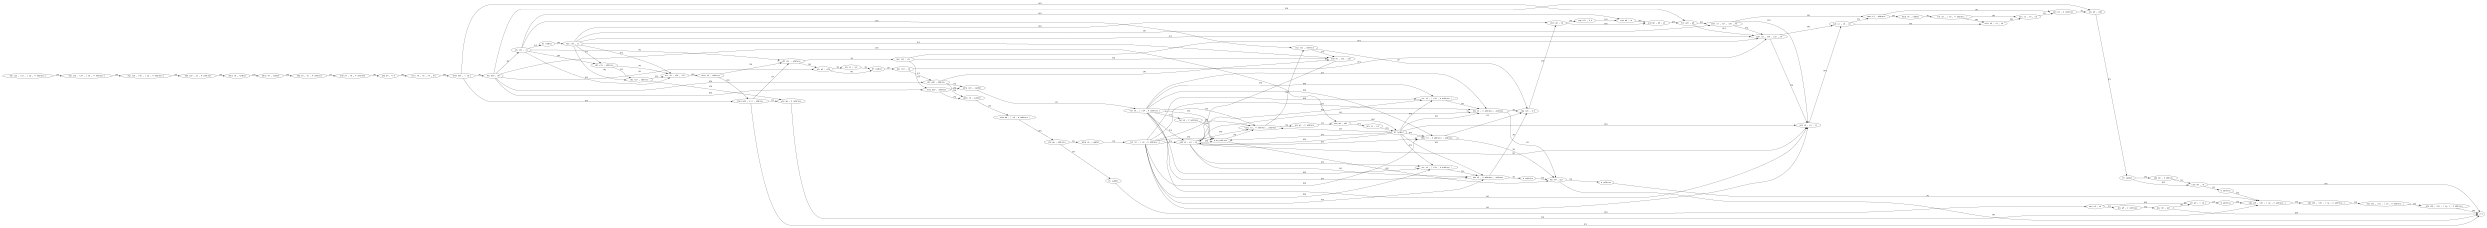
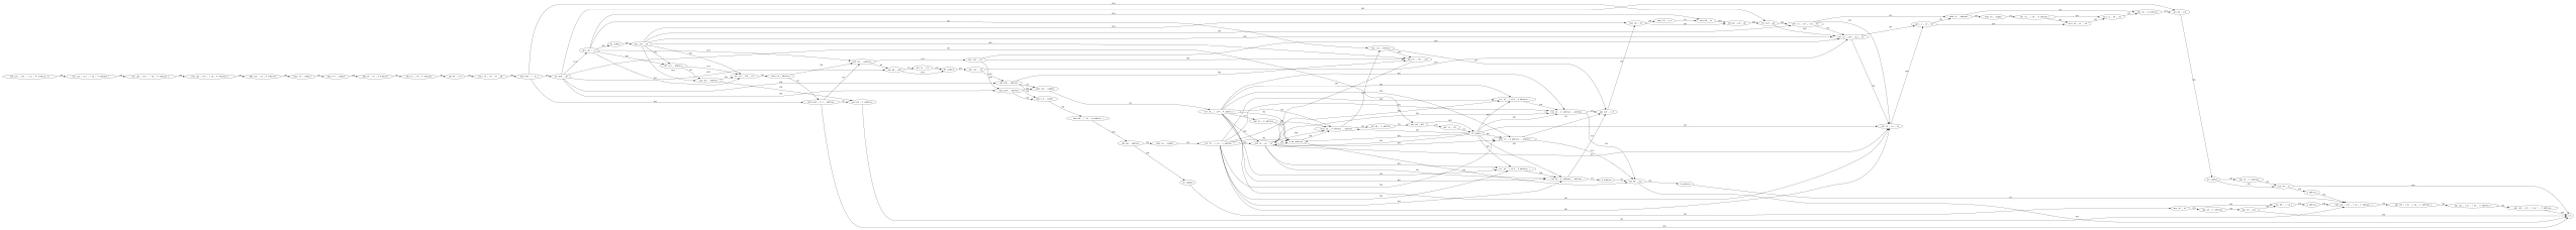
  digraph {
    fontname="Source Code Pro"
    rankdir=LR
    node [fontname="Source Code Pro"]
    edge [fontname="Source Code Pro"]
+   n1 [label="stp x24 , x23 , [ sp , #- address ]!"]
    n2 [label="stp x22 , x21 , [ sp , # address ]"]
    n3 [label="stp x20 , x19 , [ sp , # address ]"]
    n4 [label="stp x29 , x30 , [ sp , # address ]"]
    n5 [label="add x29 , sp , # address"]
    n6 [label="adrp x8 , symbol"]
    n7 [label="adrp x9 , symbol"]
    n8 [label="add x8 , x8 , # address"]
    n9 [label="add x9 , x9 , # address"]
    n10 [label="cmp w0 , # 0"]
    n11 [label="csel x8 , x8 , x9 , eq"]
    n12 [label="ldrb w23 , [ x8 ]"]
    n13 [label="mov w19 , w0"]
    n14 [label="tbnz w23 , # 0 , address"]
    n15 [label="tst w23 , w8"]
    n16 [label="mov x21 , x1"]
    n17 [label="mov w0 , w19"]
    n18 [label="cbnz w19 , address"]
    n19 [label="cbz w19 , address"]
    n20 [label="mov w0 , w19"]
    n21 [label="mov w0 , w19"]
    n22 [label="cbz x21 , address"]
    n23 [label="mov w0 , # address"]
    n24 [label=ret]
    n25 [label="csel x2 , xzr , x20 , ne"]
    n26 [label="csel x8 , x20 , x22 , ne"]
    n27 [label="bl symbol"]
    n28 [label="cbz x21 , address"]
    n29 [label="orr x8 , x20 , x21"]
    n30 [label="cbz x21 , address"]
    n31 [label="cset w9 , eq"]
    n32 [label="mov x1 , xzr"]
    n33 [label="bl symbol"]
    n34 [label="adrp x24 , symbol"]
    n35 [label="adrp x8 , symbol"]
    n36 [label="add x8 , x22 , x20"]
    n37 [label="mov x1 , xzr"]
    n38 [label="bl symbol"]
    n39 [label="bl symbol"]
    n40 [label="mov x20 , x0"]
    n41 [label="cbz x20 , address"]
    n42 [label="cbnz x8 , address"]
    n43 [label="mov x22 , xzr"]
    n44 [label="cmp x20 , # 0"]
    n45 [label="and w8 , w9 , w8"]
    n46 [label="cset w8 , ne"]
    n47 [label="add x0 , x8 , x0"]
    n48 [label="cmp x21 , # 0"]
    n49 [label="sub x9 , x0 , x2"]
    n50 [label="cbnz x2 , address"]
    n51 [label="sub x1 , x9 , x8"]
    n52 [label="ldp x29 , x30 , [ sp , # address ]"]
    n53 [label="ldp x20 , x19 , [ sp , # address ]"]
    n54 [label="mov x22 , x0"]
    n55 [label="ldp x22 , x21 , [ sp , # address ]"]
    n56 [label="ldr x0 , [ x24 , # address ]"]
    n57 [label="ldrb w8 , [ x8 , # address ]"]
    n58 [label="cmn x0 , # address"]
    n59 [label="b.eq address"]
    n60 [label="tbnz x0 , # address , address"]
    n61 [label="tbnz x0 , # address , address"]
    n62 [label="str x0 , [ x24 , # address ]"]
    n63 [label="tbz x0 , # address , address"]
    n64 [label="str x0 , [ x24 , # address ]"]
    n65 [label="tbz x0 , # address , address"]
    n66 [label="cbz w8 , address"]
    n67 [label="mov w0 , wzr"]
    n68 [label="mov w2 , # address"]
    n69 [label="b address"]
    n70 [label="b address"]
    n71 [label="bl symbol"]
    n72 [label="adrp x8 , symbol"]
    n73 [label="mov x8 , x0"]
    n74 [label="ldr x0 , [ x8 , # address ]"]
    n75 [label="mov w9 , # address"]
    n76 [label="str w9 , [ x8 ]"]
    n77 [label="mov w0 , wzr"]
    n78 [label="b address"]
    n79 [label="ldp x24 , x23 , [ sp ] , # address"]
    n80 [label="mov w3 , # address"]
    n81 [label="adrp x8 , symbol"]
    n82 [label="sdiv x9 , x1 , x8"]
    n83 [label="mul x1 , x9 , x8"]
    n84 [label="ldr x8 , [ x8 , # address ]"]
    n85 [label="cmn w0 , # address"]
    n86 [label="cset w0 , ne"]
    n87 [label="b address"]
+   n1 -> n2 [label=CFG]
    n2 -> n3 [label=CFG]
    n3 -> n4 [label=CFG]
    n4 -> n5 [label=CFG]
    n5 -> n6 [label=CFG]
    n6 -> n7 [label=CFG]
    n7 -> n8 [label=CFG]
    n8 -> n9 [label=CFG]
    n9 -> n10 [label=CFG]
    n10 -> n11 [label=CFG]
    n11 -> n12 [label=DFG]
    n12 -> n13 [label=CFG]
    n12 -> n14 [label=DFG]
    n12 -> n15 [label=DFG]
    n13 -> n16 [label=CFG]
    n13 -> n17 [label=DFG]
    n13 -> n18 [label=DFG]
    n13 -> n19 [label=DFG]
    n13 -> n20 [label=DFG]
    n13 -> n21 [label=DFG]
    n14 -> n22 [label=CFG]
    n14 -> n23 [label=CFG]
    n14 -> n24 [label=DFG]
    n15 -> n25 [label=DFG]
    n15 -> n26 [label=DFG]
    n16 -> n22 [label=DFG]
    n16 -> n27 [label=CFG]
    n16 -> n28 [label=DFG]
    n16 -> n29 [label=DFG]
    n16 -> n30 [label=DFG]
    n16 -> n31 [label=DFG]
    n17 -> n32 [label=CFG]
    n17 -> n33 [label=DFG]
    n18 -> n34 [label=CFG]
    n18 -> n35 [label=CFG]
    n19 -> n34 [label=CFG]
    n19 -> n35 [label=CFG]
    n19 -> n36 [label=DFG]
    n20 -> n37 [label=CFG]
    n20 -> n38 [label=DFG]
    n21 -> n39 [label=DFG]
    n22 -> n17 [label=CFG]
    n22 -> n43 [label=CFG]
    n23 -> n52 [label=CFG]
    n25 -> n26 [label=CFG]
    n25 -> n49 [label=DFG]
    n25 -> n50 [label=DFG]
    n26 -> n49 [label=CFG]
    n26 -> n51 [label=DFG]
    n27 -> n40 [label=DFG]
    n28 -> n29 [label=CFG]
    n28 -> n41 [label=CFG]
    n29 -> n42 [label=DFG]
    n30 -> n36 [label=CFG]
    n30 -> n44 [label=CFG]
    n31 -> n45 [label=DFG]
    n32 -> n33 [label=CFG]
    n33 -> n54 [label=DFG]
    n34 -> n56 [label=CFG]
    n35 -> n57 [label=CFG]
    n36 -> n47 [label=DFG]
    n37 -> n38 [label=CFG]
    n38 -> n47 [label=DFG]
    n38 -> n49 [label=DFG]
    n38 -> n59 [label=DFG]
    n38 -> n60 [label=DFG]
    n38 -> n61 [label=DFG]
    n38 -> n62 [label=DFG]
    n38 -> n63 [label=DFG]
    n38 -> n64 [label=DFG]
    n38 -> n65 [label=DFG]
    n39 -> n85 [label=CFG]
    n39 -> n86 [label=DFG]
    n40 -> n25 [label=DFG]
    n40 -> n26 [label=DFG]
    n40 -> n28 [label=CFG]
    n40 -> n29 [label=DFG]
    n40 -> n36 [label=DFG]
    n40 -> n41 [label=DFG]
    n40 -> n46 [label=DFG]
    n41 -> n23 [label=CFG]
    n41 -> n29 [label=CFG]
    n42 -> n14 [label=CFG]
    n42 -> n22 [label=CFG]
    n43 -> n18 [label=CFG]
    n43 -> n26 [label=DFG]
    n43 -> n36 [label=DFG]
    n44 -> n46 [label=CFG]
    n45 -> n15 [label=DFG]
    n46 -> n45 [label=DFG]
    n46 -> n48 [label=CFG]
    n47 -> n49 [label=DFG]
    n47 -> n59 [label=DFG]
    n47 -> n60 [label=DFG]
    n47 -> n61 [label=DFG]
    n47 -> n62 [label=DFG]
    n47 -> n63 [label=DFG]
    n47 -> n64 [label=DFG]
    n47 -> n65 [label=DFG]
    n48 -> n31 [label=CFG]
    n49 -> n51 [label=DFG]
    n50 -> n80 [label=CFG]
    n50 -> n81 [label=CFG]
    n51 -> n50 [label=CFG]
    n51 -> n82 [label=DFG]
    n52 -> n53 [label=CFG]
    n53 -> n55 [label=CFG]
    n54 -> n19 [label=CFG]
    n54 -> n26 [label=DFG]
    n55 -> n79 [label=CFG]
    n56 -> n47 [label=DFG]
    n56 -> n49 [label=DFG]
    n56 -> n58 [label=CFG]
    n56 -> n59 [label=DFG]
    n56 -> n60 [label=DFG]
    n56 -> n61 [label=DFG]
    n56 -> n62 [label=DFG]
    n56 -> n63 [label=DFG]
    n56 -> n64 [label=DFG]
    n56 -> n65 [label=DFG]
    n57 -> n66 [label=DFG]
    n58 -> n59 [label=CFG]
    n59 -> n60 [label=CFG]
    n59 -> n67 [label=CFG]
    n60 -> n30 [label=CFG]
    n60 -> n68 [label=CFG]
    n61 -> n44 [label=CFG]
    n61 -> n67 [label=CFG]
    n62 -> n63 [label=CFG]
    n63 -> n44 [label=CFG]
    n63 -> n69 [label=CFG]
    n64 -> n65 [label=CFG]
    n65 -> n44 [label=CFG]
    n65 -> n67 [label=CFG]
    n66 -> n71 [label=CFG]
    n66 -> n72 [label=CFG]
    n67 -> n24 [label=DFG]
    n67 -> n70 [label=CFG]
    n68 -> n20 [label=CFG]
    n69 -> n67 [label=CFG]
    n70 -> n52 [label=CFG]
    n71 -> n73 [label=DFG]
    n72 -> n74 [label=CFG]
    n73 -> n75 [label=CFG]
    n73 -> n76 [label=DFG]
    n74 -> n47 [label=DFG]
    n74 -> n49 [label=DFG]
    n74 -> n59 [label=DFG]
    n74 -> n60 [label=DFG]
    n74 -> n61 [label=DFG]
    n74 -> n62 [label=DFG]
    n74 -> n63 [label=DFG]
    n74 -> n64 [label=DFG]
    n74 -> n65 [label=DFG]
    n75 -> n77 [label=CFG]
    n76 -> n78 [label=CFG]
    n77 -> n24 [label=DFG]
    n77 -> n76 [label=CFG]
    n78 -> n52 [label=CFG]
    n79 -> n24 [label=CFG]
    n80 -> n21 [label=CFG]
    n81 -> n84 [label=CFG]
    n82 -> n83 [label=DFG]
    n83 -> n80 [label=CFG]
    n84 -> n82 [label=DFG]
    n84 -> n83 [label=DFG]
    n85 -> n86 [label=CFG]
    n86 -> n24 [label=DFG]
    n86 -> n87 [label=CFG]
    n87 -> n52 [label=CFG]
  }
